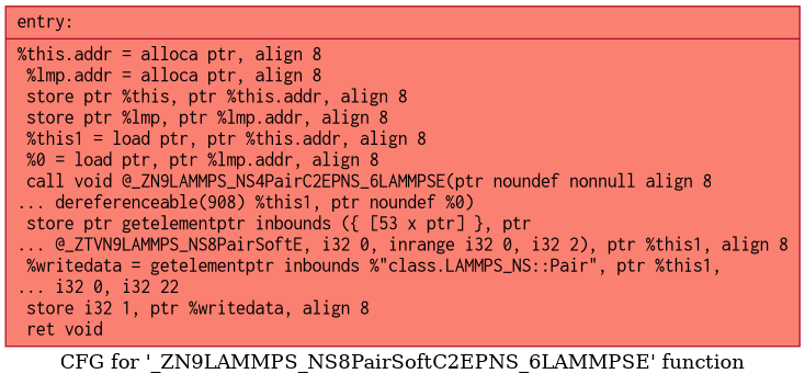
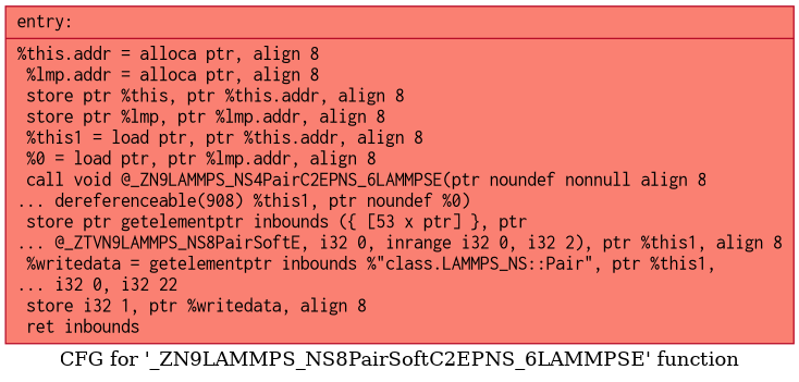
  digraph {
    label="CFG for '_ZN9LAMMPS_NS8PairSoftC2EPNS_6LAMMPSE' function"
-   n1 [color="#b70d28ff" fillcolor=salmon fontname=Courier label="{entry:\l|  %this.addr = alloca ptr, align 8\l  %lmp.addr = alloca ptr, align 8\l  store ptr %this, ptr %this.addr, align 8\l  store ptr %lmp, ptr %lmp.addr, align 8\l  %this1 = load ptr, ptr %this.addr, align 8\l  %0 = load ptr, ptr %lmp.addr, align 8\l  call void @_ZN9LAMMPS_NS4PairC2EPNS_6LAMMPSE(ptr noundef nonnull align 8\l... dereferenceable(908) %this1, ptr noundef %0)\l  store ptr getelementptr inbounds (\{ [53 x ptr] \}, ptr\l... @_ZTVN9LAMMPS_NS8PairSoftE, i32 0, inrange i32 0, i32 2), ptr %this1, align 8\l  %writedata = getelementptr inbounds %\"class.LAMMPS_NS::Pair\", ptr %this1,\l... i32 0, i32 22\l  store i32 1, ptr %writedata, align 8\l  ret void\l}" shape=record style=filled]
+   n1 [color="#b70d28ff" fillcolor=salmon fontname=Courier label="{entry:\l|  %this.addr = alloca ptr, align 8\l  %lmp.addr = alloca ptr, align 8\l  store ptr %this, ptr %this.addr, align 8\l  store ptr %lmp, ptr %lmp.addr, align 8\l  %this1 = load ptr, ptr %this.addr, align 8\l  %0 = load ptr, ptr %lmp.addr, align 8\l  call void @_ZN9LAMMPS_NS4PairC2EPNS_6LAMMPSE(ptr noundef nonnull align 8\l... dereferenceable(908) %this1, ptr noundef %0)\l  store ptr getelementptr inbounds (\{ [53 x ptr] \}, ptr\l... @_ZTVN9LAMMPS_NS8PairSoftE, i32 0, inrange i32 0, i32 2), ptr %this1, align 8\l  %writedata = getelementptr inbounds %\"class.LAMMPS_NS::Pair\", ptr %this1,\l... i32 0, i32 22\l  store i32 1, ptr %writedata, align 8\l  ret inbounds\l}" shape=record style=filled]
  }
